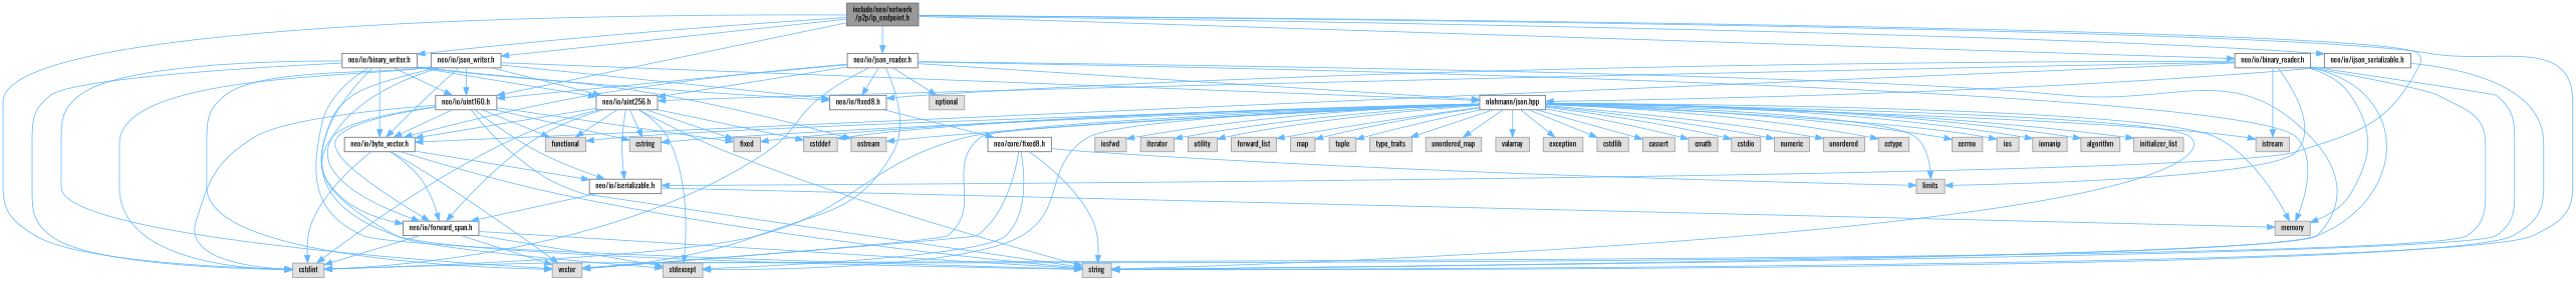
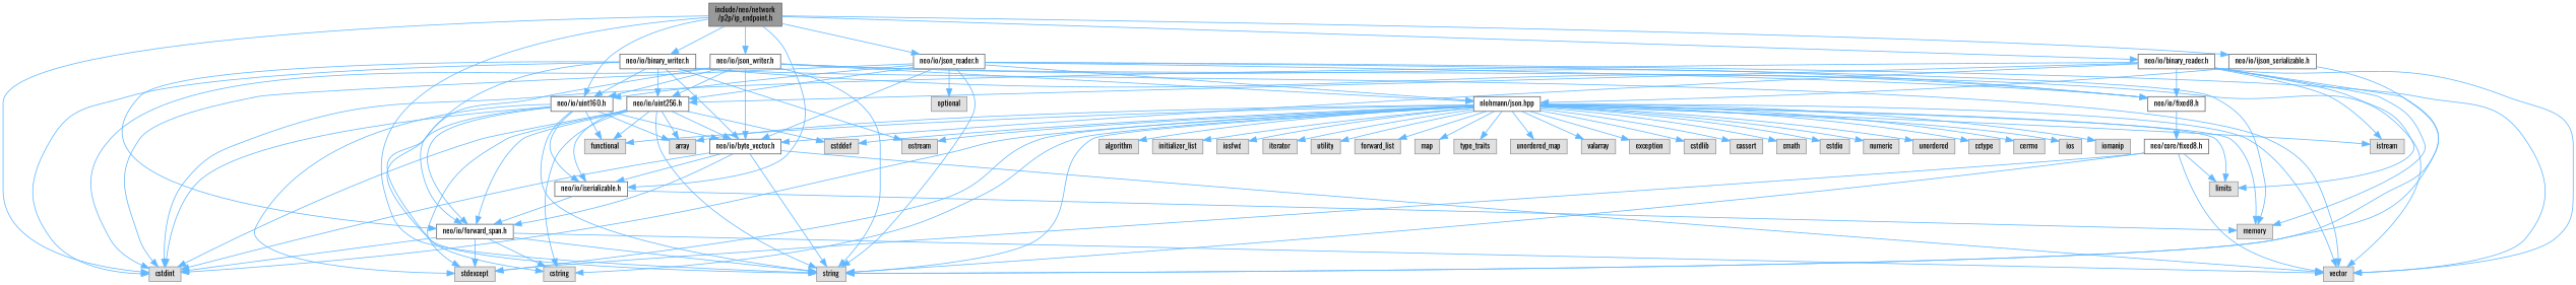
  digraph {
    fontname=Oswald
    node [color=grey60 fillcolor="#E0E0E0" fontname=Oswald fontsize=10 shape=box style=filled]
    edge [color=steelblue1 fontname=Oswald fontsize=10 labelfontname=Helvetica labelfontsize=10 style=solid]
    n1 [color=gray40 fillcolor=grey60 fontcolor=black height=0.2 label="include/neo/network\l/p2p/ip_endpoint.h" width=0.4]
    n2 [color=grey40 fillcolor=white height=0.2 label="neo/io/binary_reader.h" width=0.4]
    n3 [height=0.2 label=cstdint width=0.4]
    n4 [height=0.2 label=string width=0.4]
    n5 [color=grey40 fillcolor=white height=0.2 label="neo/io/iserializable.h" width=0.4]
    n6 [color=grey40 fillcolor=white height=0.2 label="neo/io/binary_writer.h" width=0.4]
    n7 [color=grey40 fillcolor=white height=0.2 label="neo/io/ijson_serializable.h" width=0.4]
    n8 [color=grey40 fillcolor=white height=0.2 label="neo/io/json_reader.h" width=0.4]
    n9 [color=grey40 fillcolor=white height=0.2 label="neo/io/json_writer.h" width=0.4]
    n10 [color=grey40 fillcolor=white height=0.2 label="neo/io/uint160.h" width=0.4]
    n11 [color=grey40 fillcolor=white height=0.2 label="neo/io/byte_vector.h" width=0.4]
    n12 [height=0.2 label=vector width=0.4]
    n13 [color=grey40 fillcolor=white height=0.2 label="neo/io/fixed8.h" width=0.4]
    n14 [height=0.2 label=limits width=0.4]
    n15 [height=0.2 label=memory width=0.4]
    n16 [color=grey40 fillcolor=white height=0.2 label="neo/io/uint256.h" width=0.4]
    n17 [height=0.2 label=istream width=0.4]
    n18 [color=grey40 fillcolor=white height=0.2 label="neo/io/forward_span.h" width=0.4]
    n19 [height=0.2 label=ostream width=0.4]
    n20 [color=grey40 fillcolor=white height=0.2 label="nlohmann/json.hpp" width=0.4]
    n21 [height=0.2 label=optional width=0.4]
    n22 [color=grey40 fillcolor=white height=0.2 label="neo/core/fixed8.h" width=0.4]
    n23 [height=0.2 label=cstring width=0.4]
    n24 [height=0.2 label=stdexcept width=0.4]
-   n25 [height=0.2 label=fixed width=0.4]
+   n25 [height=0.2 label=array width=0.4]
    n26 [height=0.2 label=functional width=0.4]
    n27 [height=0.2 label=cstddef width=0.4]
    n28 [height=0.2 label=algorithm width=0.4]
    n29 [height=0.2 label=initializer_list width=0.4]
    n30 [height=0.2 label=iosfwd width=0.4]
    n31 [height=0.2 label=iterator width=0.4]
    n32 [height=0.2 label=utility width=0.4]
    n33 [height=0.2 label=forward_list width=0.4]
    n34 [height=0.2 label=map width=0.4]
-   n35 [height=0.2 label=tuple width=0.4]
    n36 [height=0.2 label=type_traits width=0.4]
    n37 [height=0.2 label=unordered_map width=0.4]
    n38 [height=0.2 label=valarray width=0.4]
    n39 [height=0.2 label=exception width=0.4]
    n40 [height=0.2 label=cstdlib width=0.4]
    n41 [height=0.2 label=cassert width=0.4]
    n42 [height=0.2 label=cmath width=0.4]
    n43 [height=0.2 label=cstdio width=0.4]
    n44 [height=0.2 label=numeric width=0.4]
    n45 [height=0.2 label=unordered width=0.4]
    n46 [height=0.2 label=cctype width=0.4]
    n47 [height=0.2 label=cerrno width=0.4]
    n48 [height=0.2 label=ios width=0.4]
    n49 [height=0.2 label=iomanip width=0.4]
    n1 -> n2
    n1 -> n3
    n1 -> n4
    n1 -> n5
    n1 -> n6
    n1 -> n7
    n1 -> n8
    n1 -> n9
    n1 -> n10
    n2 -> n3
    n2 -> n4
    n2 -> n11
    n2 -> n12
    n2 -> n13
    n2 -> n14
    n2 -> n15
    n2 -> n16
    n2 -> n17
    n5 -> n15
    n5 -> n18
    n6 -> n3
    n6 -> n4
    n6 -> n10
    n6 -> n11
    n6 -> n12
    n6 -> n13
    n6 -> n16
    n6 -> n18
    n6 -> n19
    n7 -> n4
    n7 -> n20
    n8 -> n3
    n8 -> n4
    n8 -> n10
    n8 -> n11
    n8 -> n12
    n8 -> n13
    n8 -> n15
    n8 -> n16
    n8 -> n20
    n8 -> n21
    n9 -> n3
    n9 -> n4
    n9 -> n10
    n9 -> n11
    n9 -> n12
    n9 -> n13
    n9 -> n16
    n9 -> n18
    n9 -> n20
    n10 -> n3
    n10 -> n4
    n10 -> n5
    n10 -> n11
    n10 -> n18
    n10 -> n23
    n10 -> n24
    n10 -> n25
    n10 -> n26
    n11 -> n3
    n11 -> n4
    n11 -> n5
    n11 -> n12
    n11 -> n18
    n13 -> n22
    n16 -> n3
    n16 -> n4
    n16 -> n5
    n16 -> n11
    n16 -> n18
    n16 -> n23
    n16 -> n24
    n16 -> n25
    n16 -> n26
    n16 -> n27
    n18 -> n3
    n18 -> n4
    n18 -> n12
+   n18 -> n23
    n18 -> n24
    n20 -> n3
    n20 -> n4
    n20 -> n12
    n20 -> n14
    n20 -> n15
    n20 -> n17
    n20 -> n19
    n20 -> n23
    n20 -> n24
    n20 -> n25
    n20 -> n26
    n20 -> n27
    n20 -> n28
    n20 -> n29
    n20 -> n30
    n20 -> n31
    n20 -> n32
    n20 -> n33
    n20 -> n34
-   n20 -> n35
    n20 -> n36
    n20 -> n37
    n20 -> n38
    n20 -> n39
    n20 -> n40
    n20 -> n41
    n20 -> n42
    n20 -> n43
    n20 -> n44
    n20 -> n45
    n20 -> n46
    n20 -> n47
    n20 -> n48
    n20 -> n49
    n22 -> n4
    n22 -> n12
    n22 -> n14
    n22 -> n24
  }
